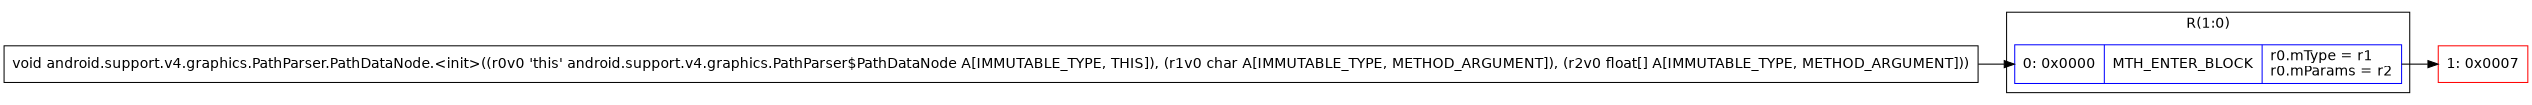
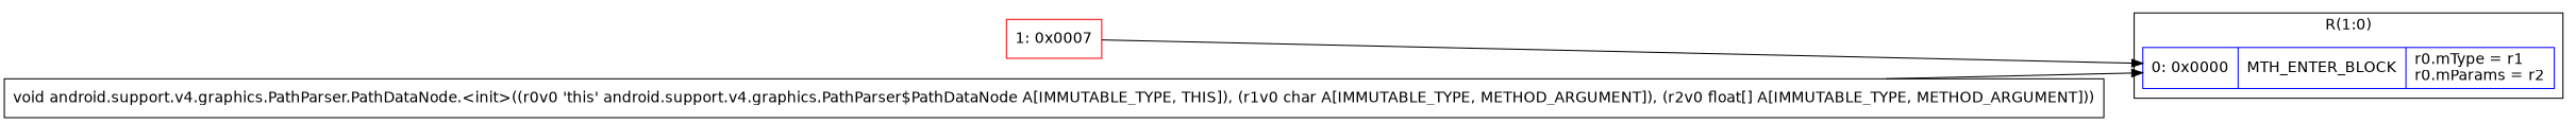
  digraph {
    rankdir=LR
    fontname="DejaVu Sans"
    node [shape=record fontname="DejaVu Sans"]
    edge [fontname="DejaVu Sans"]
    n1 [color=blue label="{0\:\ 0x0000|MTH_ENTER_BLOCK\l|r0.mType = r1\lr0.mParams = r2\l}"]
    n2 [color=red label="{1\:\ 0x0007}"]
    n3 [label="{void android.support.v4.graphics.PathParser.PathDataNode.\<init\>((r0v0 'this' android.support.v4.graphics.PathParser$PathDataNode A[IMMUTABLE_TYPE, THIS]), (r1v0 char A[IMMUTABLE_TYPE, METHOD_ARGUMENT]), (r2v0 float[] A[IMMUTABLE_TYPE, METHOD_ARGUMENT])) }"]
    subgraph cluster_1 {
      label="R(1:0)"
      n1
    }
-   n1 -> n2
+   n2 -> n1
    n3 -> n1
  }
